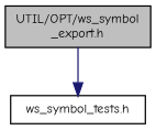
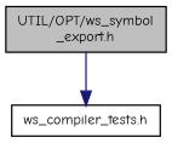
  digraph {
    fontname="Comic Neue"
    node [color=black fontname="Comic Neue" fontsize=10 shape=record style=filled]
    n1 [fillcolor=grey75 fontcolor=black height=0.2 label="UTIL/OPT/ws_symbol\l_export.h" width=0.4]
-   n2 [fillcolor=white height=0.2 label="ws_symbol_tests.h" width=0.4]
+   n2 [fillcolor=white height=0.2 label="ws_compiler_tests.h" width=0.4]
    n1 -> n2 [color=midnightblue fontname="Comic Neue" fontsize=10 labelfontname=Helvetica labelfontsize=10 style=solid]
  }
